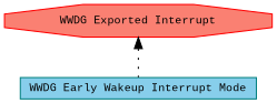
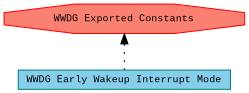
  digraph {
    rankdir=TB
    fontname="Liberation Mono"
    node [fontname="Liberation Mono" fontsize=10 style=filled]
    n1 [color=teal fillcolor=skyblue fontcolor=black height=0.2 label="WWDG Early Wakeup Interrupt Mode" shape=box width=0.4]
-   n2 [color=red fillcolor=salmon height=0.2 label="WWDG Exported Interrupt" shape=octagon width=0.4]
+   n2 [color=red fillcolor=salmon height=0.2 label="WWDG Exported Constants" shape=octagon width=0.4]
    n2 -> n1 [dir=back fontname="Liberation Mono" fontsize=10 labelfontname=Helvetica labelfontsize=10 shape=plaintext style=dotted]
  }
